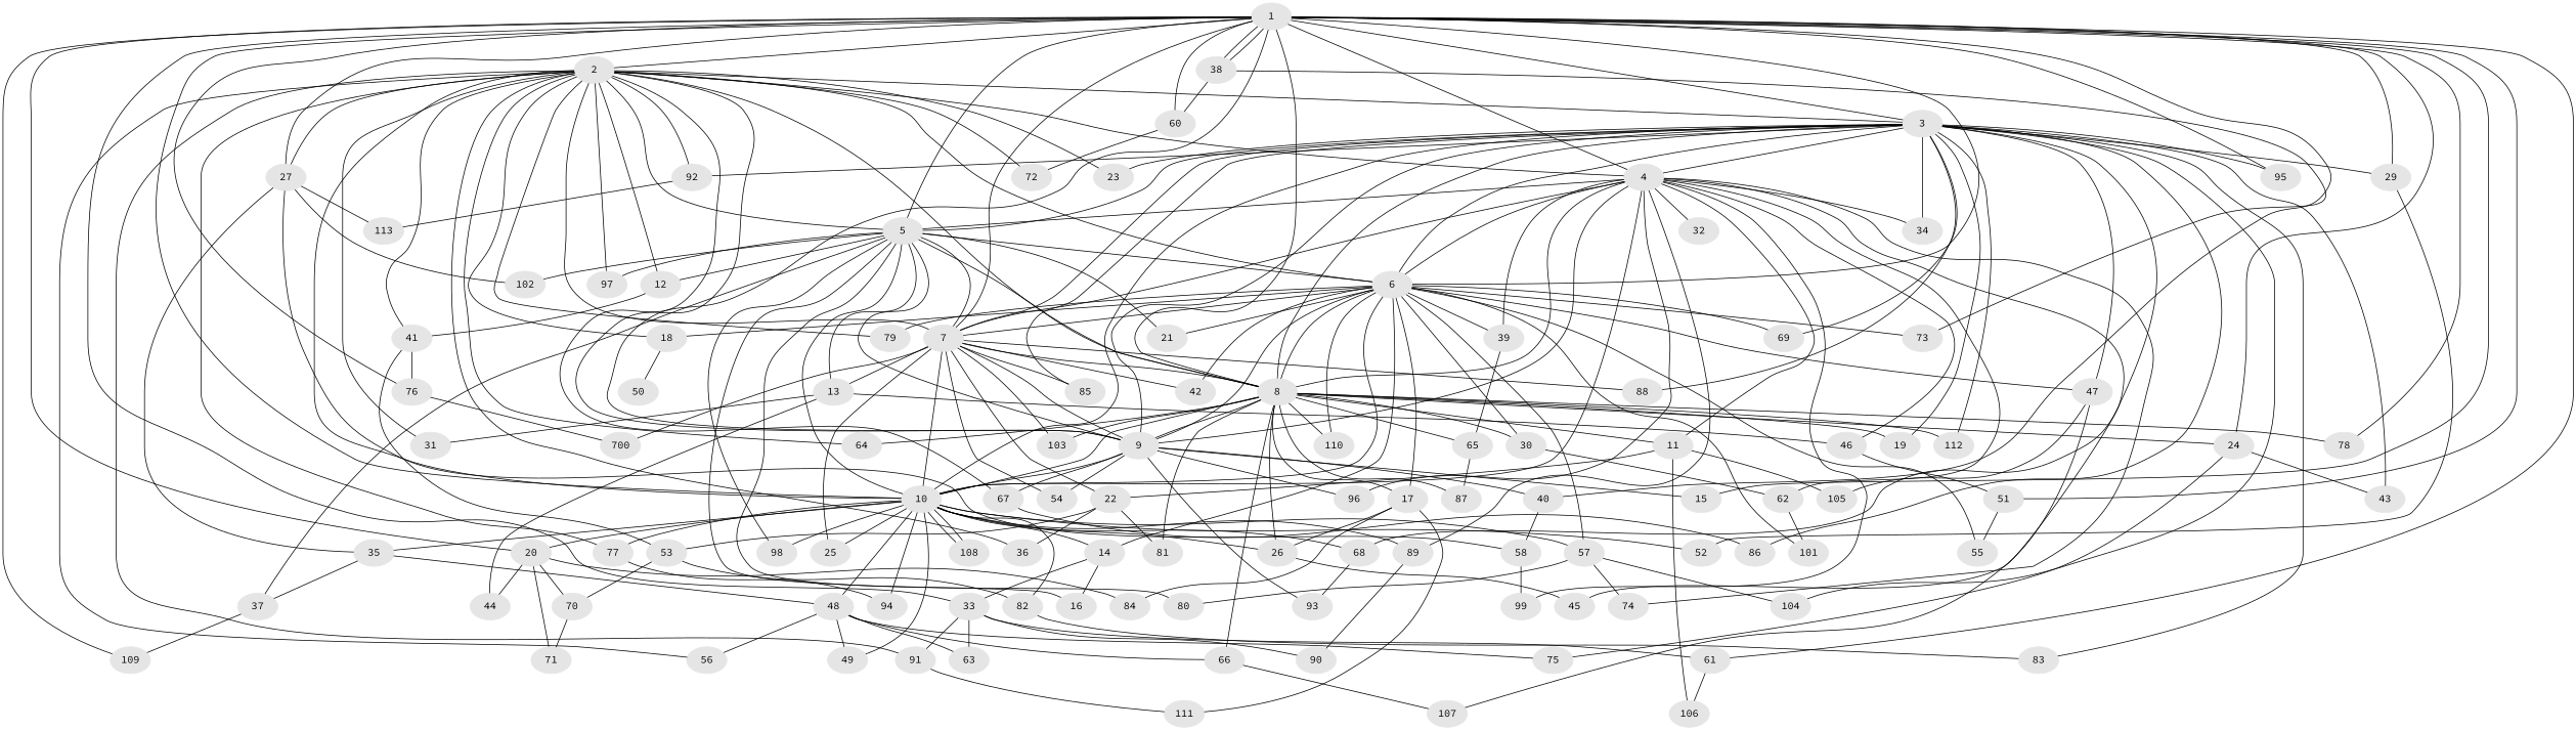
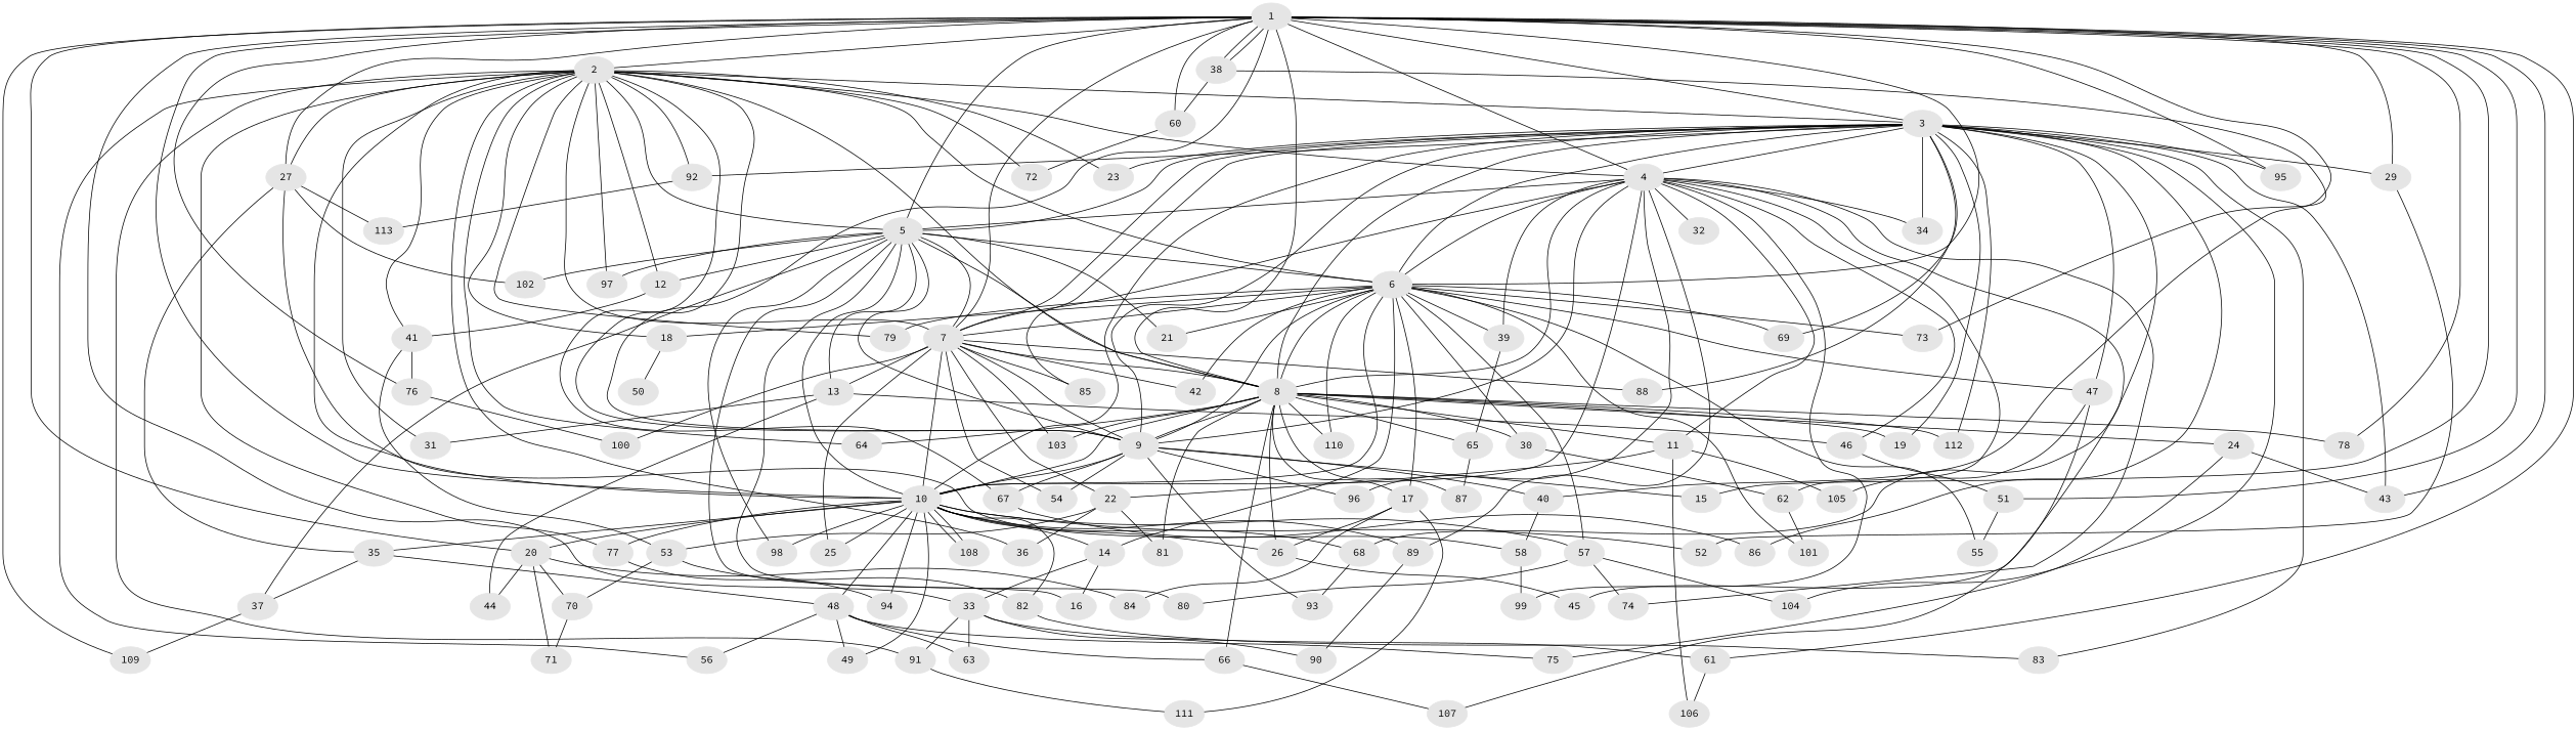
  graph {
    fontname="Source Code Pro"
    node [color=gray90 fontname="Source Code Pro" style=filled]
    edge [fontname="Source Code Pro"]
    1
    2
    3
    4
    5
    6
    7
    8
    9
    10
    15
    20
    24
    27
    29
    33
    38
    40
    51
    60
    61
    76
    78
    95
    109
    12
    18
    23
    31
    36
    41
    56
    64
    67
    72
    77
    79
    91
    92
    97
    19
    34
    43
    47
    68
    69
    83
    85
    86
    88
    104
    112
    11
    32
    39
    45
    46
    62
    74
    89
    96
    99
    13
    16
    21
    37
    80
    98
    102
    14
    17
    30
    42
    55
    57
    73
    101
    110
    22
    25
    54
-   100 [label=700]
+   100
    103
    65
    66
    81
    87
    26
    93
    35
    48
    49
    52
    82
    94
    108
    44
    84
    70
    71
    75
    58
    113
    63
    90
    106
    50
    53
    111
    105
    107
    1 -- 2
    1 -- 3
    1 -- 4
    1 -- 5
    1 -- 6
    1 -- 7
    1 -- 8
    1 -- 9
    1 -- 10
    1 -- 15
    1 -- 20
-   1 -- 24
+   1 -- 43
    1 -- 27
    1 -- 29
    1 -- 33
    1 -- 38
    1 -- 38
    1 -- 40
    1 -- 51
    1 -- 60
    1 -- 61
    1 -- 76
    1 -- 78
    1 -- 95
    1 -- 109
    2 -- 3
    2 -- 4
    2 -- 5
    2 -- 6
    2 -- 7
    2 -- 8
    2 -- 9
    2 -- 10
    2 -- 27
    2 -- 12
    2 -- 18
    2 -- 23
    2 -- 31
    2 -- 36
    2 -- 41
    2 -- 56
    2 -- 64
    2 -- 67
    2 -- 72
    2 -- 77
    2 -- 79
    2 -- 91
    2 -- 92
    2 -- 97
    3 -- 4
    3 -- 5
    3 -- 6
    3 -- 7
    3 -- 8
    3 -- 9
    3 -- 10
    3 -- 29
    3 -- 95
    3 -- 23
    3 -- 92
    3 -- 19
    3 -- 34
    3 -- 43
    3 -- 47
    3 -- 68
    3 -- 69
    3 -- 83
    3 -- 85
    3 -- 86
    3 -- 88
    3 -- 104
    3 -- 112
    4 -- 5
    4 -- 6
    4 -- 7
    4 -- 8
    4 -- 9
    4 -- 10
    4 -- 34
    4 -- 11
    4 -- 32
    4 -- 39
    4 -- 45
    4 -- 46
    4 -- 62
    4 -- 74
    4 -- 89
    4 -- 96
    4 -- 99
    5 -- 6
    5 -- 7
    5 -- 8
    5 -- 9
    5 -- 10
    5 -- 12
    5 -- 97
    5 -- 13
    5 -- 16
    5 -- 21
    5 -- 37
    5 -- 80
    5 -- 98
    5 -- 102
    6 -- 7
    6 -- 8
    6 -- 9
    6 -- 10
    6 -- 18
    6 -- 79
    6 -- 47
    6 -- 69
    6 -- 39
    6 -- 21
    6 -- 14
    6 -- 17
    6 -- 30
    6 -- 42
    6 -- 55
    6 -- 57
    6 -- 73
    6 -- 101
    6 -- 110
    7 -- 8
    7 -- 9
    7 -- 10
    7 -- 85
    7 -- 88
    7 -- 13
    7 -- 42
    7 -- 22
    7 -- 25
    7 -- 54
    7 -- 100
    7 -- 103
    8 -- 9
    8 -- 10
    8 -- 24
    8 -- 78
    8 -- 64
    8 -- 19
    8 -- 112
    8 -- 11
    8 -- 17
    8 -- 30
    8 -- 110
    8 -- 103
    8 -- 65
    8 -- 66
    8 -- 81
    8 -- 87
    8 -- 26
    9 -- 10
    9 -- 15
    9 -- 40
    9 -- 67
    9 -- 96
    9 -- 54
    9 -- 93
    10 -- 20
    10 -- 77
    10 -- 68
    10 -- 89
    10 -- 98
    10 -- 14
    10 -- 57
    10 -- 25
    10 -- 26
    10 -- 35
    10 -- 48
    10 -- 49
    10 -- 52
    10 -- 82
    10 -- 94
    10 -- 108
    10 -- 108
    20 -- 44
    20 -- 84
    20 -- 70
    20 -- 71
    24 -- 43
    24 -- 75
    27 -- 102
    27 -- 35
    27 -- 58
    27 -- 113
    29 -- 52
    33 -- 61
    33 -- 91
    33 -- 63
    33 -- 90
    38 -- 60
    38 -- 73
    40 -- 58
    51 -- 55
    60 -- 72
    61 -- 106
    76 -- 100
    12 -- 41
    18 -- 50
    41 -- 76
    41 -- 53
    67 -- 86
    77 -- 94
    91 -- 111
    92 -- 113
    47 -- 105
    47 -- 107
    68 -- 93
    11 -- 22
    11 -- 106
    11 -- 105
    39 -- 65
    46 -- 51
    62 -- 101
    89 -- 90
    13 -- 31
    13 -- 46
    13 -- 44
    37 -- 109
    14 -- 33
    14 -- 16
    17 -- 26
    17 -- 84
    17 -- 111
    30 -- 62
    57 -- 104
    57 -- 74
    57 -- 80
    22 -- 36
    22 -- 81
    22 -- 53
    65 -- 87
    66 -- 107
    26 -- 45
    35 -- 37
    35 -- 48
    48 -- 56
    48 -- 66
    48 -- 49
    48 -- 75
    48 -- 63
    82 -- 83
    70 -- 71
    58 -- 99
    53 -- 82
    53 -- 70
  }
